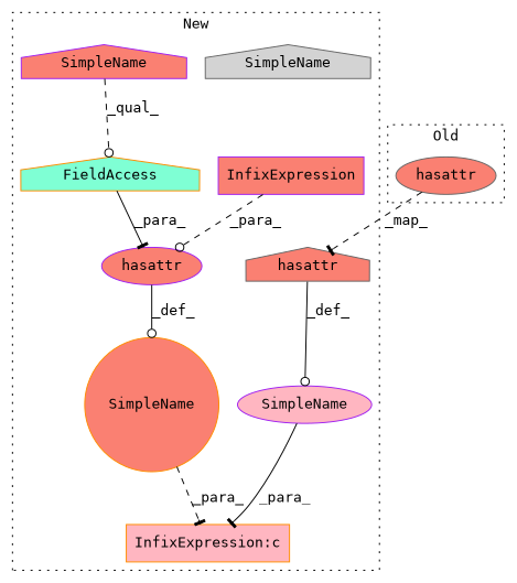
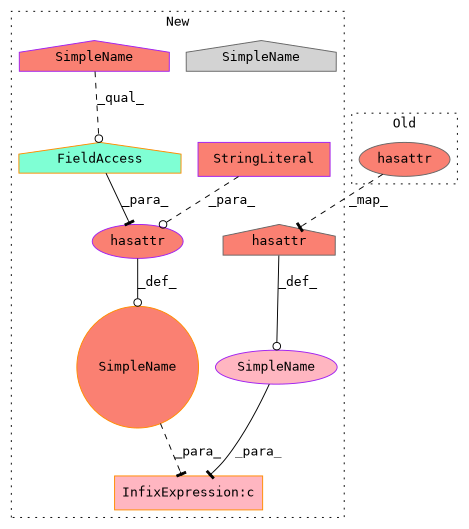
  digraph {
    fontname="DejaVu Sans Mono"
    node [a=42 l="8,1" s=3534 shape=house style=filled fillcolor=salmon color=purple fontname="DejaVu Sans Mono"]
    edge [style=solid arrowhead=odot fontname="DejaVu Sans Mono"]
    n1 [a=32 label=hasattr s="3566,3611" color=gray40]
    n2 [label=SimpleName shape=ellipse fillcolor=lightpink l="" s=""]
    n3 [a=27 l=4 label="InfixExpression:c" s=3562 shape=box fillcolor=lightpink color=darkorange]
    n4 [label=SimpleName shape=circle color=darkorange l="" s=""]
    n5 [a=32 label=hasattr s="3526,3561" shape=ellipse]
-   n6 [a=45 l=9 label=InfixExpression s=3552 shape=box]
+   n6 [a=45 l=9 label=StringLiteral s=3552 shape=box]
    n7 [a=22 l=17 label=FieldAccess fillcolor=aquamarine color=darkorange]
    n8 [l=4 label=SimpleName fillcolor=lightgrey color=gray40]
    n9 [l=4 label=SimpleName]
    n10 [a=32 label=hasattr s="3332,3377" shape=ellipse color=gray40]
    subgraph cluster_1 {
      label=New
      style=dotted
      n1
      n2
      n3
      n4
      n5
      n6
      n7
      n8
      n9
    }
    subgraph cluster_2 {
      label=Old
      style=dotted
      n10
    }
    n1 -> n2 [label=_def_]
    n2 -> n3 [label=_para_ arrowhead=tee]
    n4 -> n3 [label=_para_ style=dashed arrowhead=tee]
    n5 -> n4 [label=_def_]
    n6 -> n5 [label=_para_ style=dashed]
    n7 -> n5 [label=_para_ arrowhead=tee]
    n9 -> n7 [label=_qual_ style=dashed]
    n10 -> n1 [label=_map_ style=dashed arrowhead=tee]
  }
